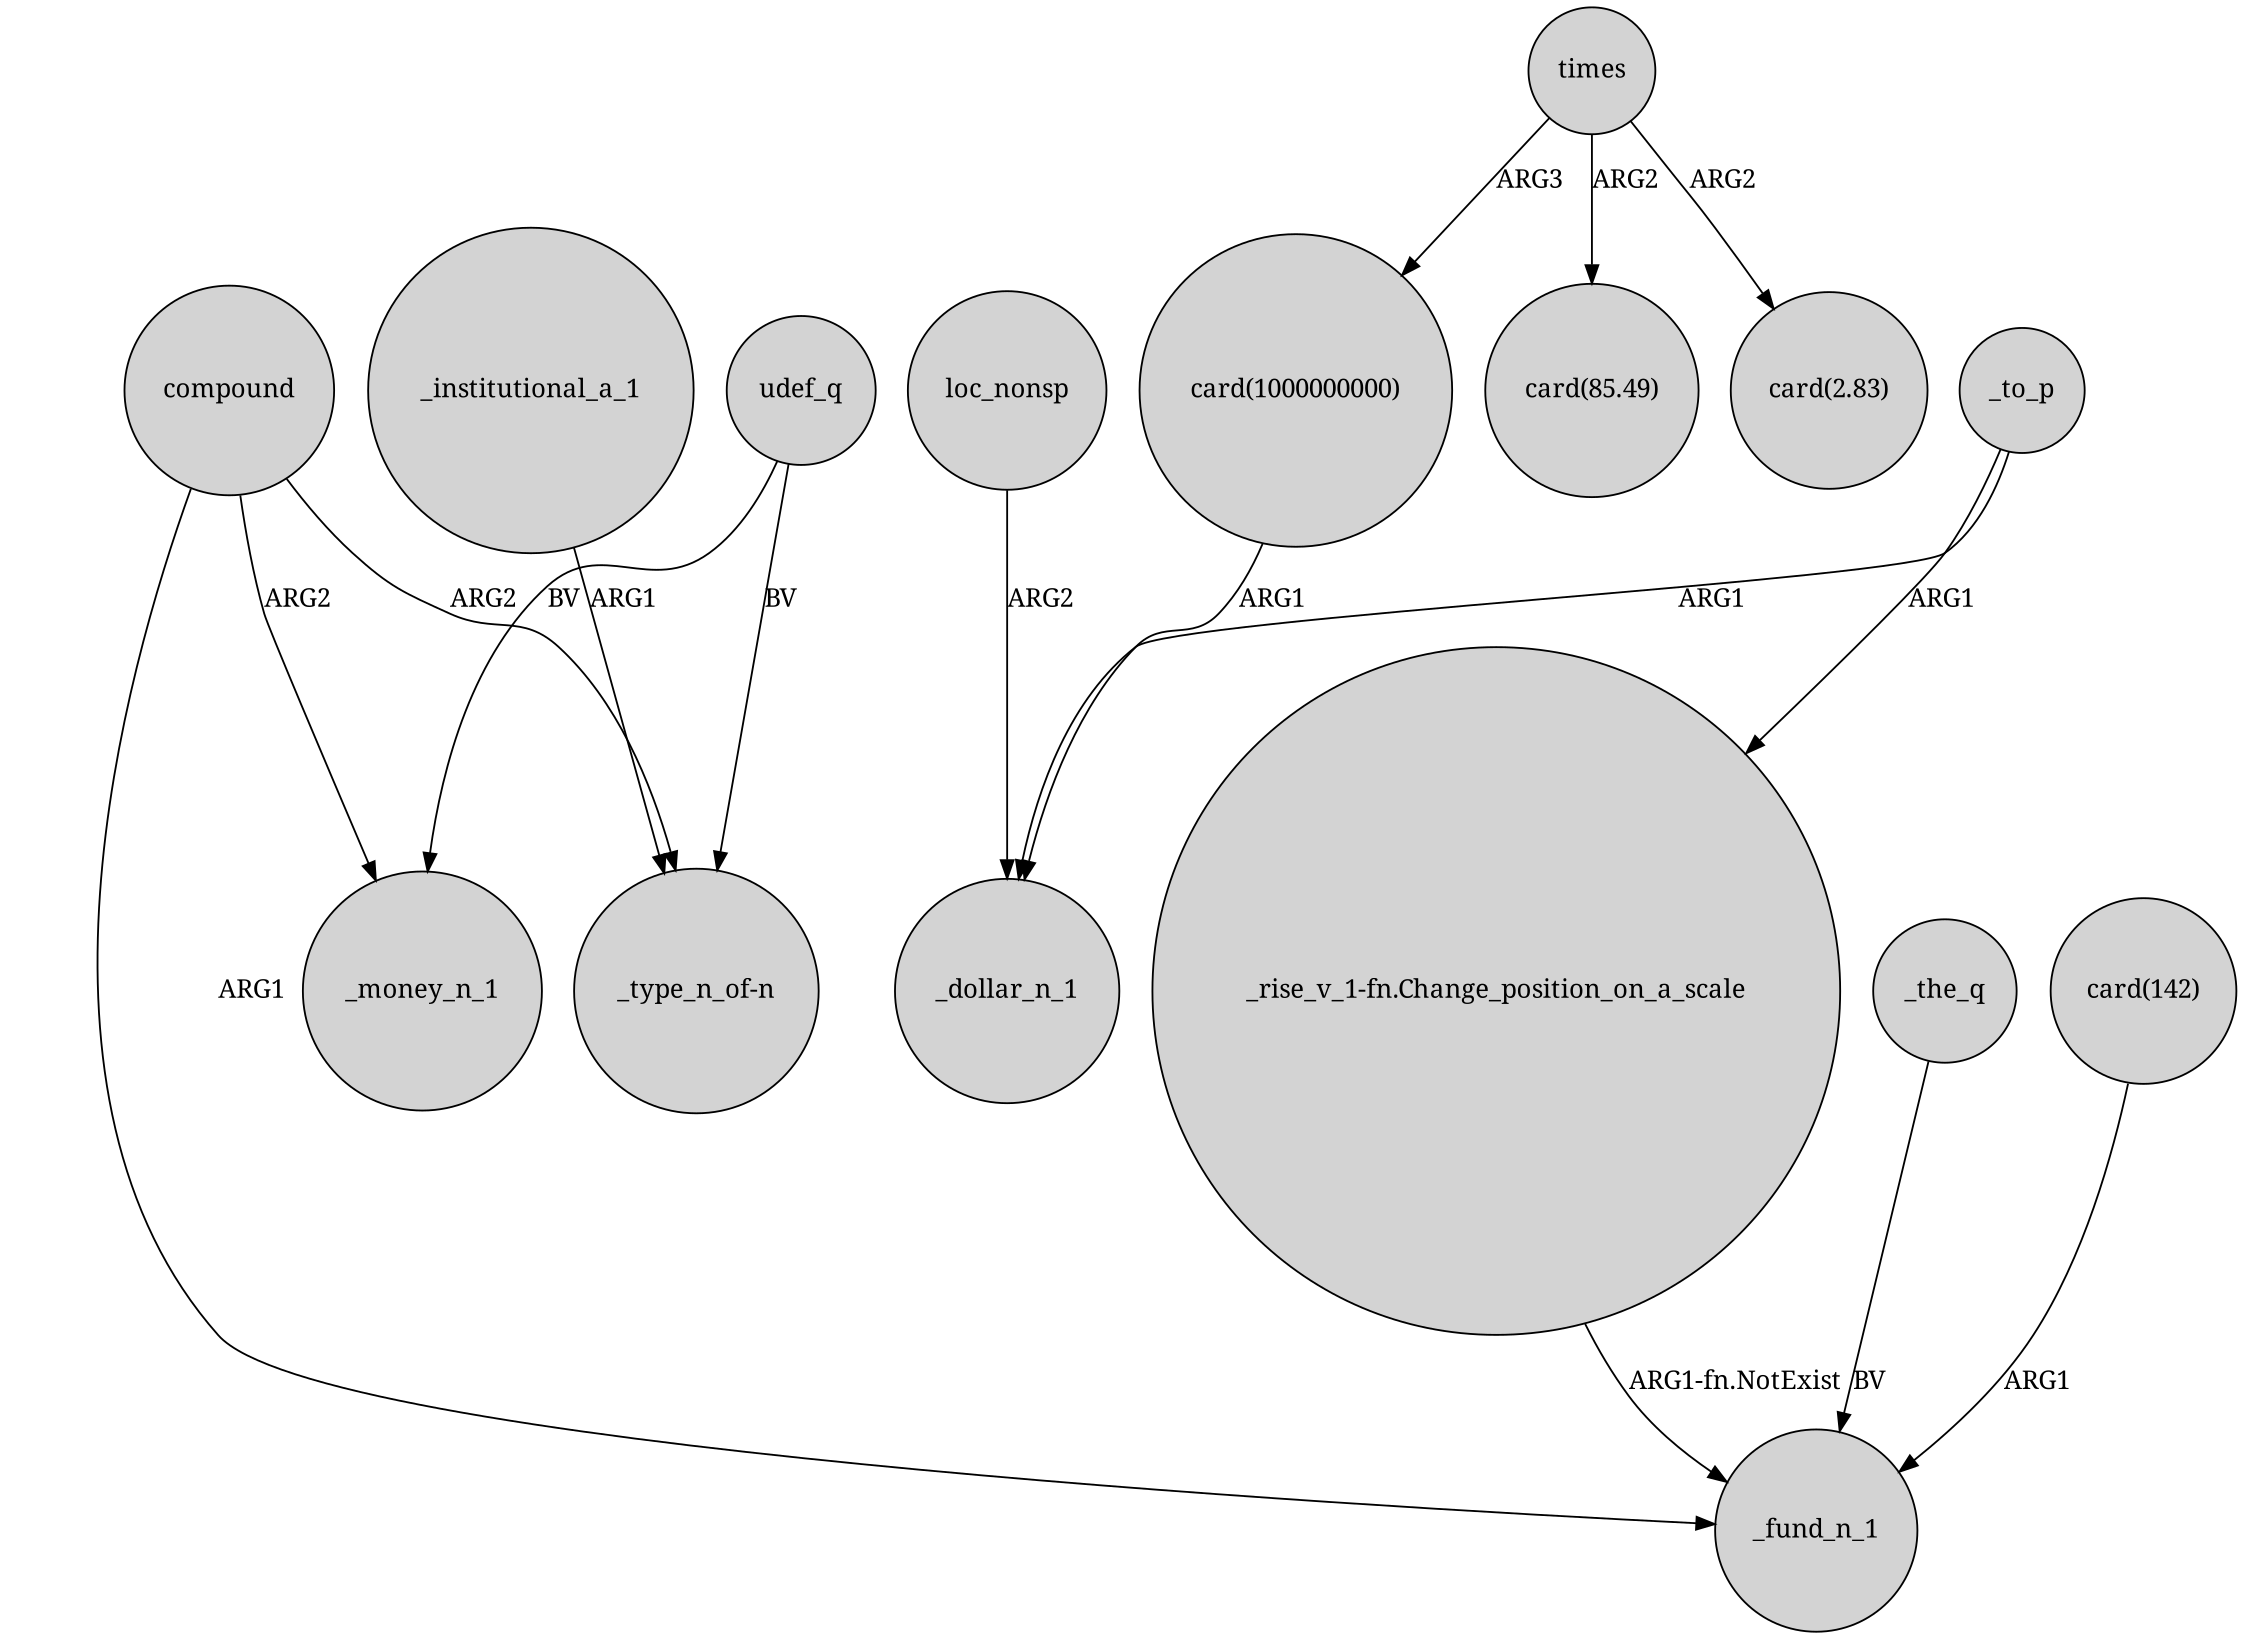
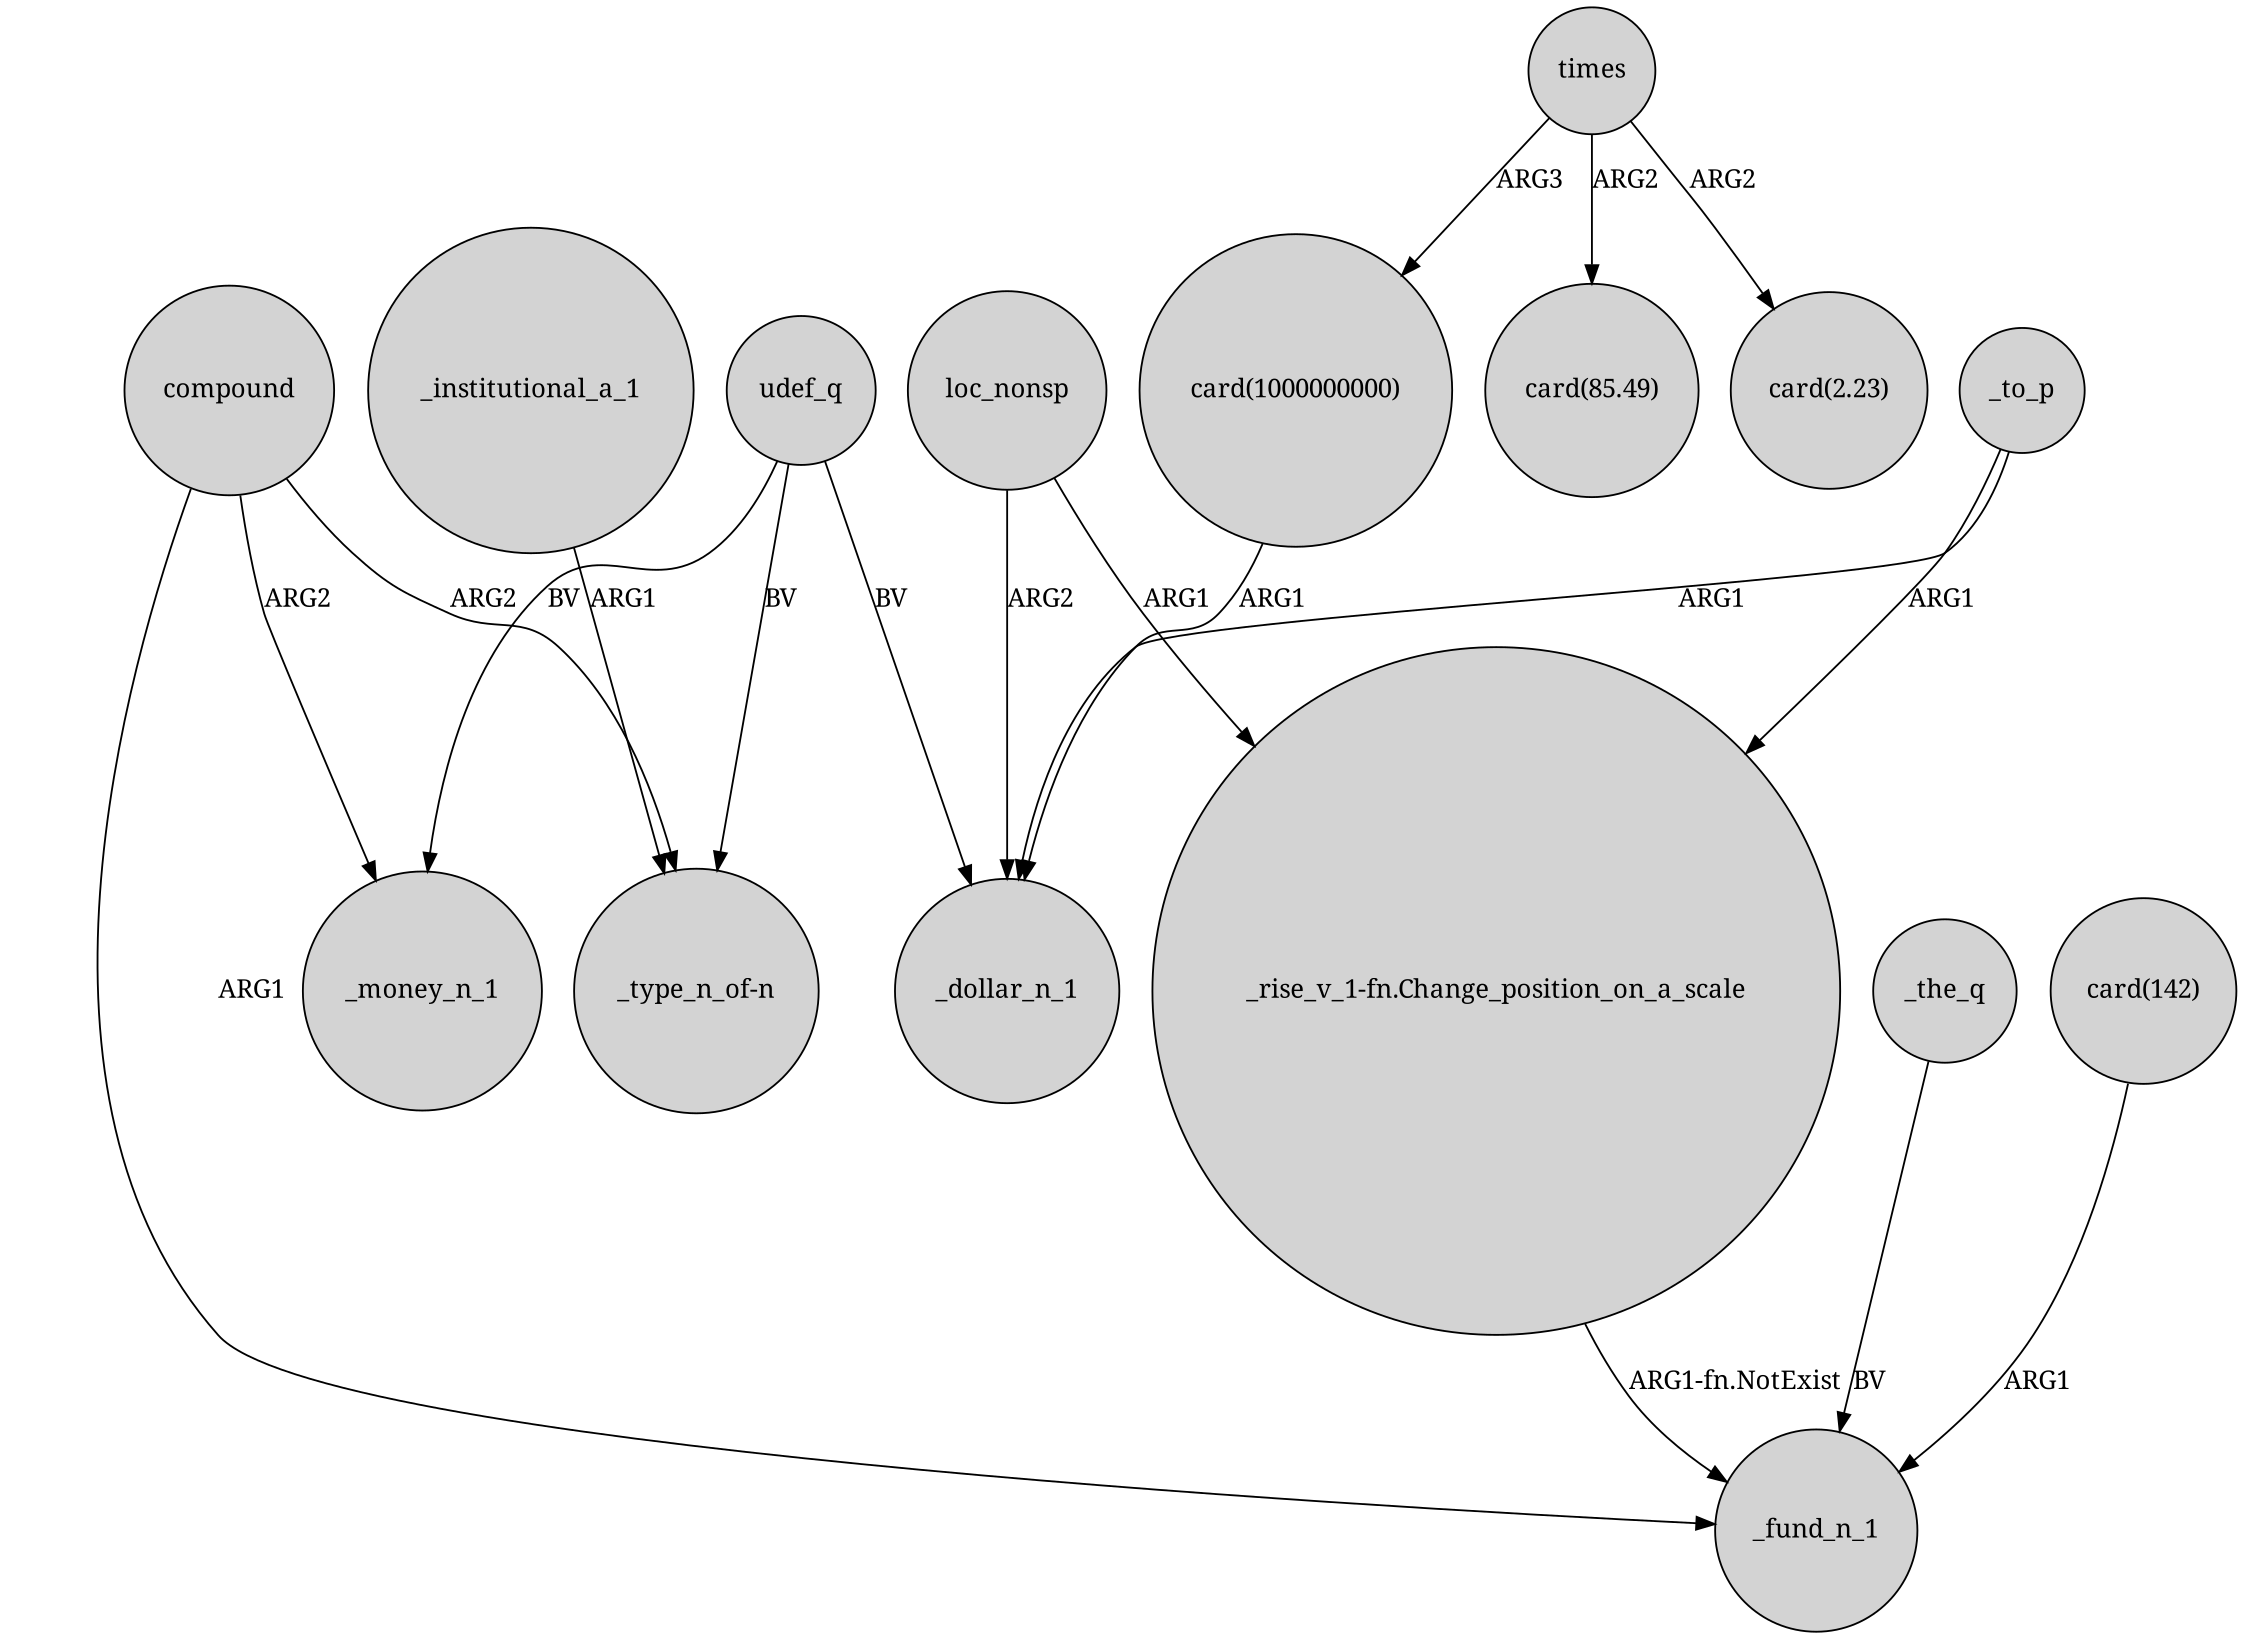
  digraph {
    fontname="Noto Serif"
    node [fontname="Noto Serif" shape=circle style=filled]
    edge [fontname="Noto Serif"]
    udef_q
    _money_n_1
    _dollar_n_1
    "_type_n_of-n"
    loc_nonsp
    "_rise_v_1-fn.Change_position_on_a_scale"
    _fund_n_1
    compound
    times
    "card(1000000000)"
    "card(85.49)"
-   "card(2.23)" [label="card(2.83)"]
+   "card(2.23)"
    _to_p
    _institutional_a_1
    _the_q
    "card(142)"
    udef_q -> _money_n_1 [label=BV]
+   udef_q -> _dollar_n_1 [label=BV]
    udef_q -> "_type_n_of-n" [label=BV]
    loc_nonsp -> _dollar_n_1 [label=ARG2]
+   loc_nonsp -> "_rise_v_1-fn.Change_position_on_a_scale" [label=ARG1]
    "_rise_v_1-fn.Change_position_on_a_scale" -> _fund_n_1 [label="ARG1-fn.NotExist"]
    compound -> _money_n_1 [label=ARG2]
    compound -> "_type_n_of-n" [label=ARG2]
    compound -> _fund_n_1 [label=ARG1]
    times -> "card(1000000000)" [label=ARG3]
    times -> "card(85.49)" [label=ARG2]
    times -> "card(2.23)" [label=ARG2]
    "card(1000000000)" -> _dollar_n_1 [label=ARG1]
    _to_p -> _dollar_n_1 [label=ARG1]
    _to_p -> "_rise_v_1-fn.Change_position_on_a_scale" [label=ARG1]
    _institutional_a_1 -> "_type_n_of-n" [label=ARG1]
    _the_q -> _fund_n_1 [label=BV]
    "card(142)" -> _fund_n_1 [label=ARG1]
  }
